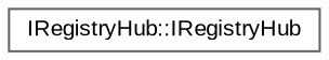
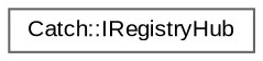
  digraph {
    rankdir=LR
    fontname="Liberation Sans"
-   n1 [color=grey40 fillcolor=white fontname="Liberation Sans" fontsize=10 height=0.2 label="IRegistryHub::IRegistryHub" shape=box style=filled width=0.4]
+   n1 [color=grey40 fillcolor=white fontname="Liberation Sans" fontsize=10 height=0.2 label="Catch::IRegistryHub" shape=box style=filled width=0.4]
  }
